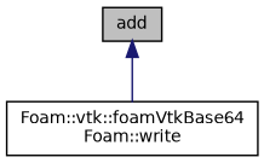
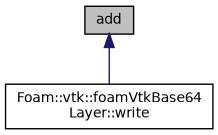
  digraph {
    rankdir=TB
    node [color=black fontname=Helvetica fontsize=10 shape=record]
    n1 [fillcolor=grey75 fontcolor=black height=0.2 label=add style=filled width=0.4]
-   n2 [height=0.2 label="Foam::vtk::foamVtkBase64\lFoam::write" width=0.4]
+   n2 [height=0.2 label="Foam::vtk::foamVtkBase64\lLayer::write" width=0.4]
    n1 -> n2 [color=midnightblue dir=back fontname=Helvetica fontsize=10 labelfontname=Helvetica labelfontsize=10 style=solid]
  }
